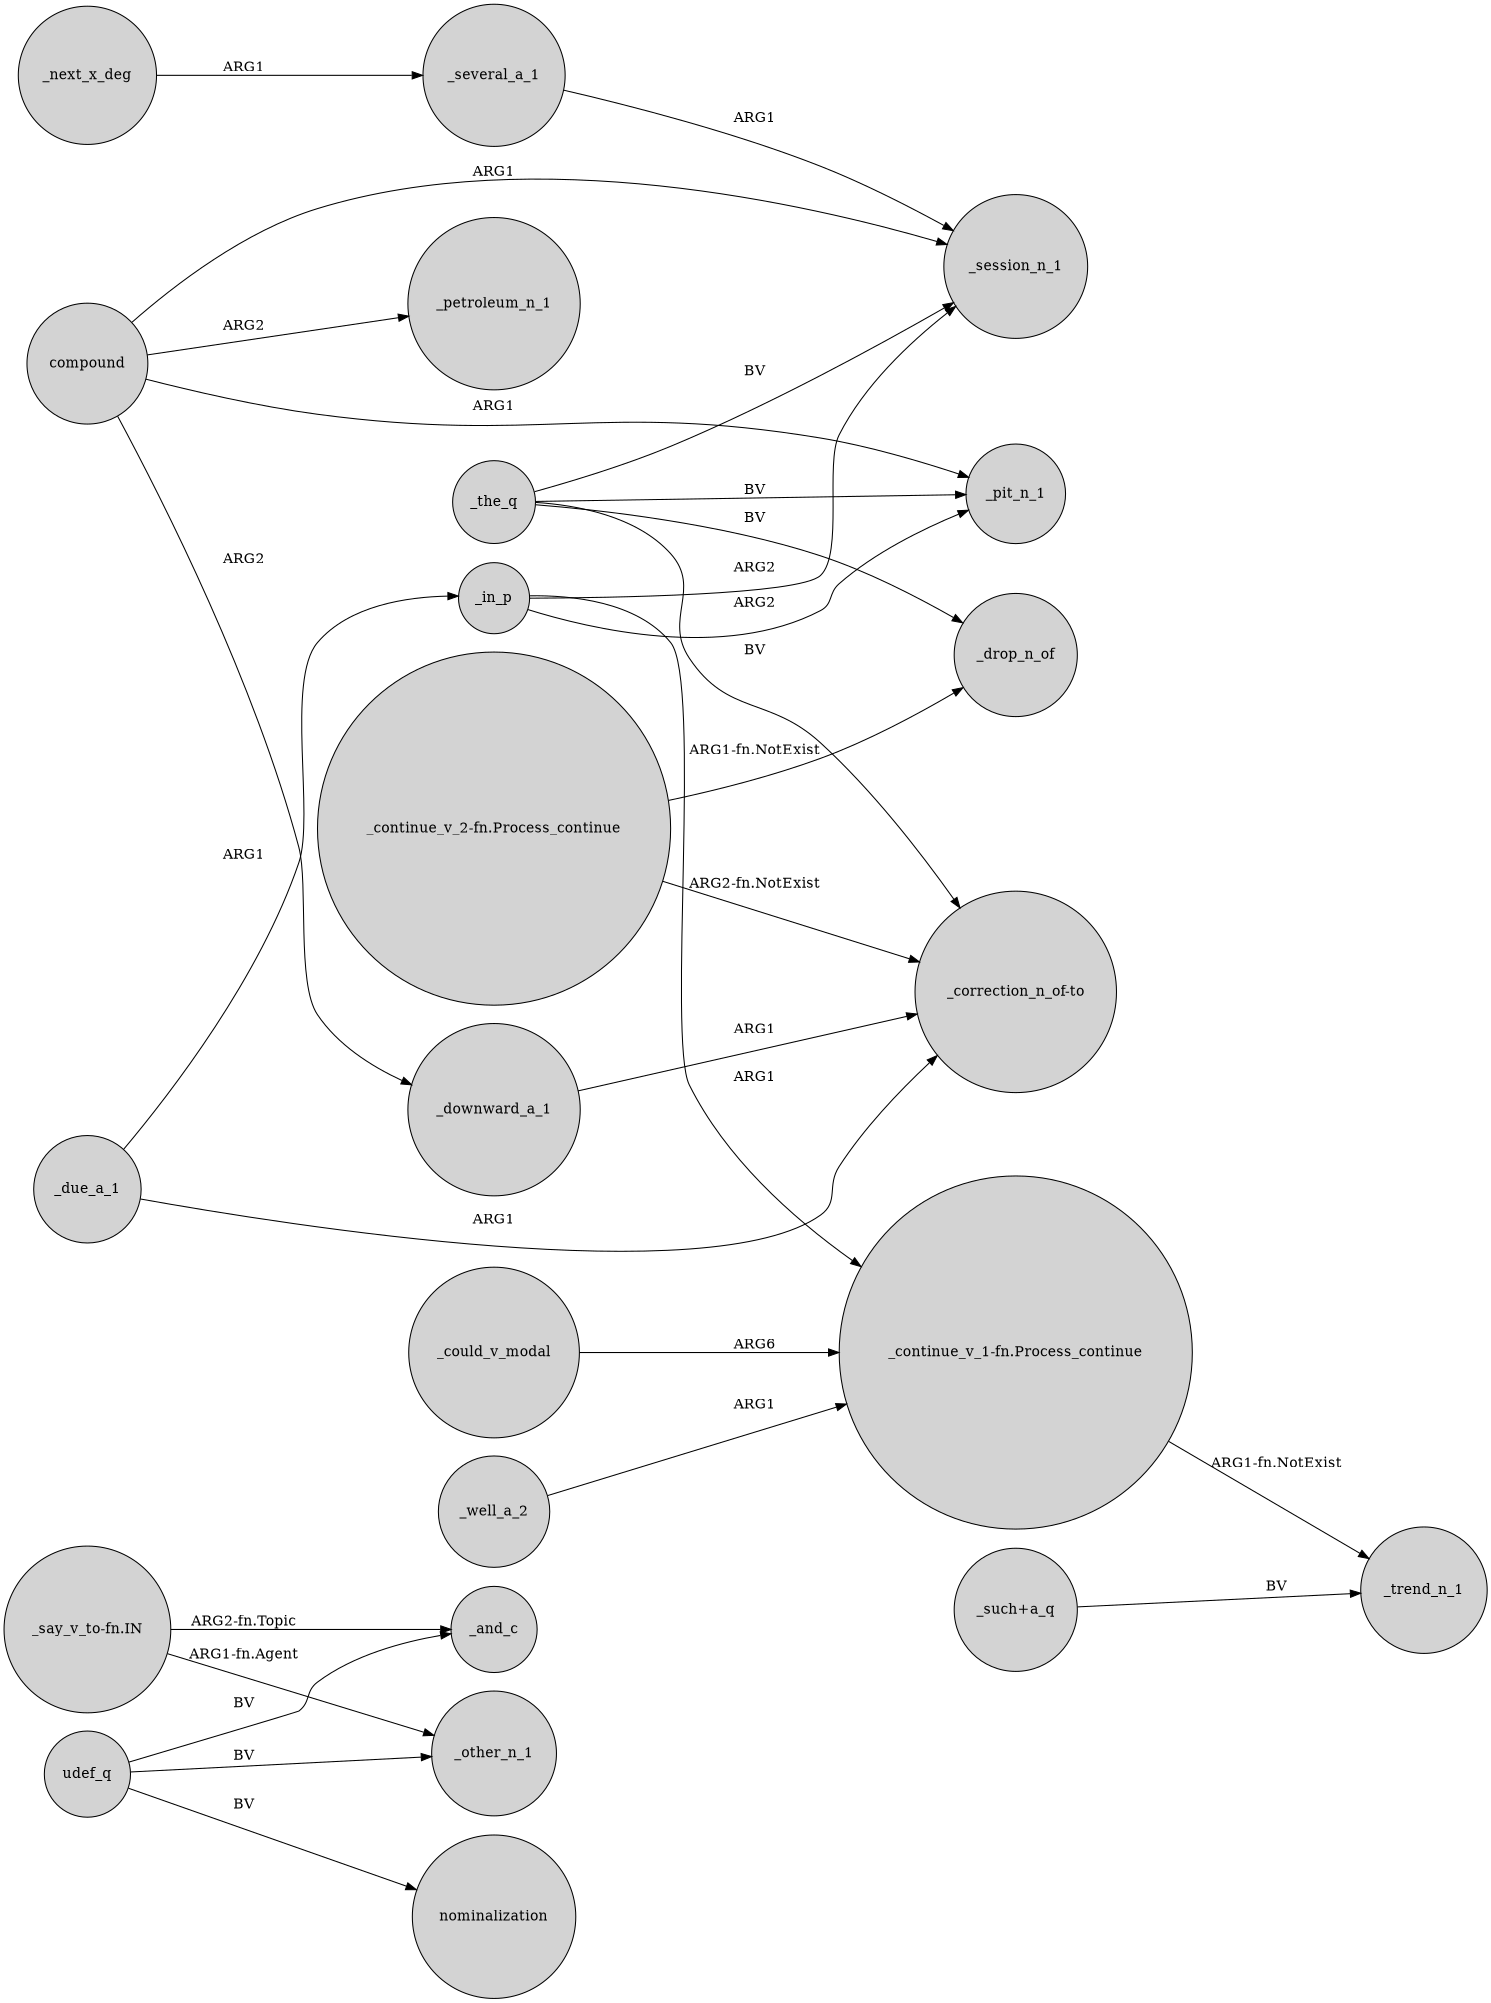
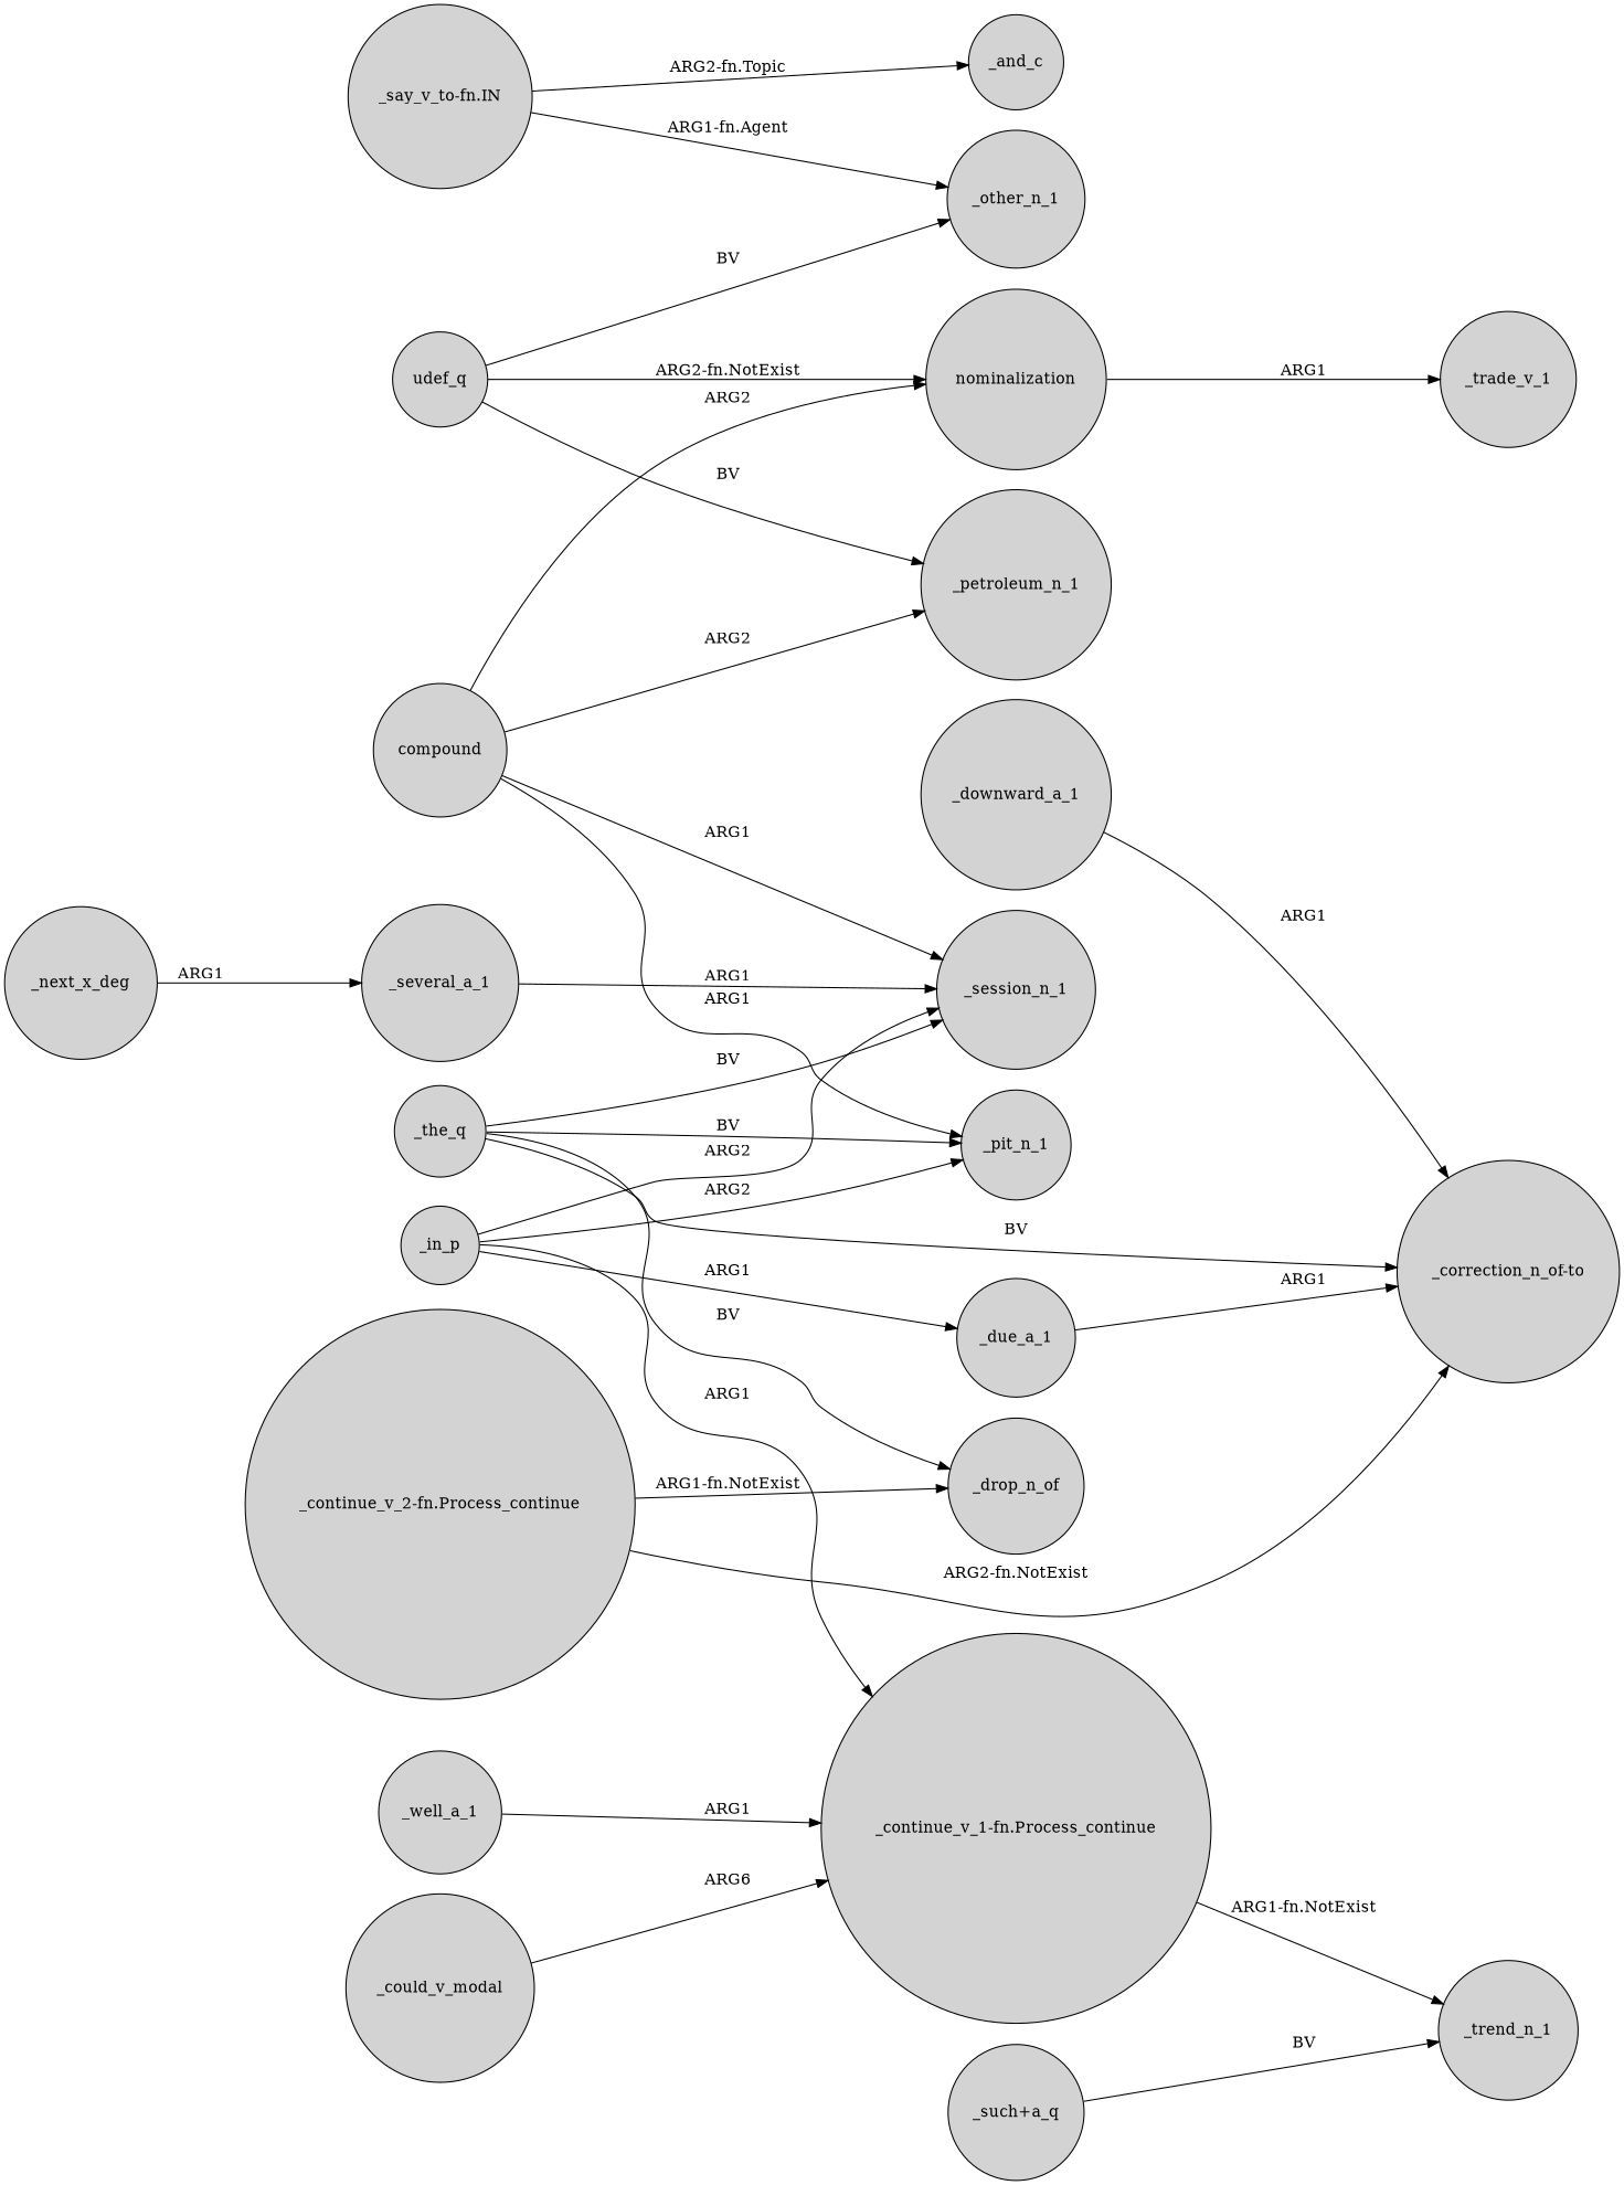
  digraph {
    rankdir=LR
    node [shape=circle style=filled]
    "_say_v_to-fn.IN"
    _other_n_1
    _and_c
    compound
    _petroleum_n_1
    _session_n_1
    nominalization
    _pit_n_1
+   _trade_v_1
    "_continue_v_2-fn.Process_continue"
    _drop_n_of
    "_correction_n_of-to"
    _next_x_deg
    _several_a_1
    _in_p
    "_continue_v_1-fn.Process_continue"
    _due_a_1
    _trend_n_1
    udef_q
    _the_q
    "_such+a_q"
-   _well_a_1 [label=_well_a_2]
+   _well_a_1
    _downward_a_1
    _could_v_modal
    "_say_v_to-fn.IN" -> _other_n_1 [label="ARG1-fn.Agent"]
    "_say_v_to-fn.IN" -> _and_c [label="ARG2-fn.Topic"]
    compound -> _petroleum_n_1 [label=ARG2]
    compound -> _session_n_1 [label=ARG1]
-   compound -> _downward_a_1 [label=ARG2]
+   compound -> nominalization [label=ARG2]
    compound -> _pit_n_1 [label=ARG1]
+   nominalization -> _trade_v_1 [label=ARG1]
    "_continue_v_2-fn.Process_continue" -> _drop_n_of [label="ARG1-fn.NotExist"]
    "_continue_v_2-fn.Process_continue" -> "_correction_n_of-to" [label="ARG2-fn.NotExist"]
    _next_x_deg -> _several_a_1 [label=ARG1]
    _several_a_1 -> _session_n_1 [label=ARG1]
    _in_p -> _session_n_1 [label=ARG2]
    _in_p -> _pit_n_1 [label=ARG2]
    _in_p -> "_continue_v_1-fn.Process_continue" [label=ARG1]
-   _due_a_1 -> _in_p [label=ARG1]
+   _in_p -> _due_a_1 [label=ARG1]
    "_continue_v_1-fn.Process_continue" -> _trend_n_1 [label="ARG1-fn.NotExist"]
    _due_a_1 -> "_correction_n_of-to" [label=ARG1]
    udef_q -> _other_n_1 [label=BV]
-   udef_q -> _and_c [label=BV]
-   udef_q -> nominalization [label=BV]
+   udef_q -> _petroleum_n_1 [label=BV]
+   udef_q -> nominalization [label="ARG2-fn.NotExist"]
    _the_q -> _session_n_1 [label=BV]
    _the_q -> _pit_n_1 [label=BV]
    _the_q -> _drop_n_of [label=BV]
    _the_q -> "_correction_n_of-to" [label=BV]
    "_such+a_q" -> _trend_n_1 [label=BV]
    _well_a_1 -> "_continue_v_1-fn.Process_continue" [label=ARG1]
    _downward_a_1 -> "_correction_n_of-to" [label=ARG1]
    _could_v_modal -> "_continue_v_1-fn.Process_continue" [label=ARG6]
  }
